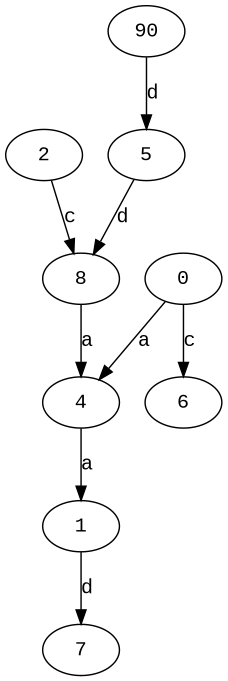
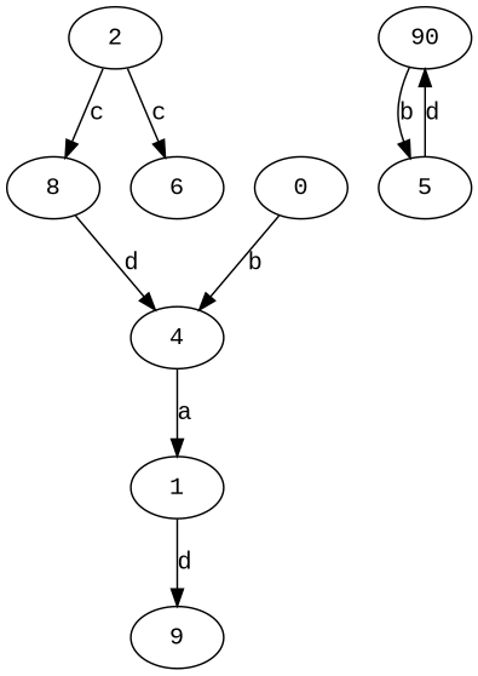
  strict digraph {
    fontname="Liberation Mono"
    node [fontname="Liberation Mono"]
    edge [fontname="Liberation Mono"]
    2
    8
    4
    n4 [label=90]
    5
    0
    6
    1
-   9 [label=7]
+   9
    2 -> 8 [label=c]
-   8 -> 4 [label=a]
+   8 -> 4 [label=d]
    4 -> 1 [label=a]
-   n4 -> 5 [label=d]
-   5 -> 8 [label=d]
-   0 -> 4 [label=a]
-   0 -> 6 [label=c]
+   n4 -> 5 [label=b]
+   5 -> n4 [label=d]
+   0 -> 4 [label=b]
+   2 -> 6 [label=c]
    1 -> 9 [label=d]
  }
